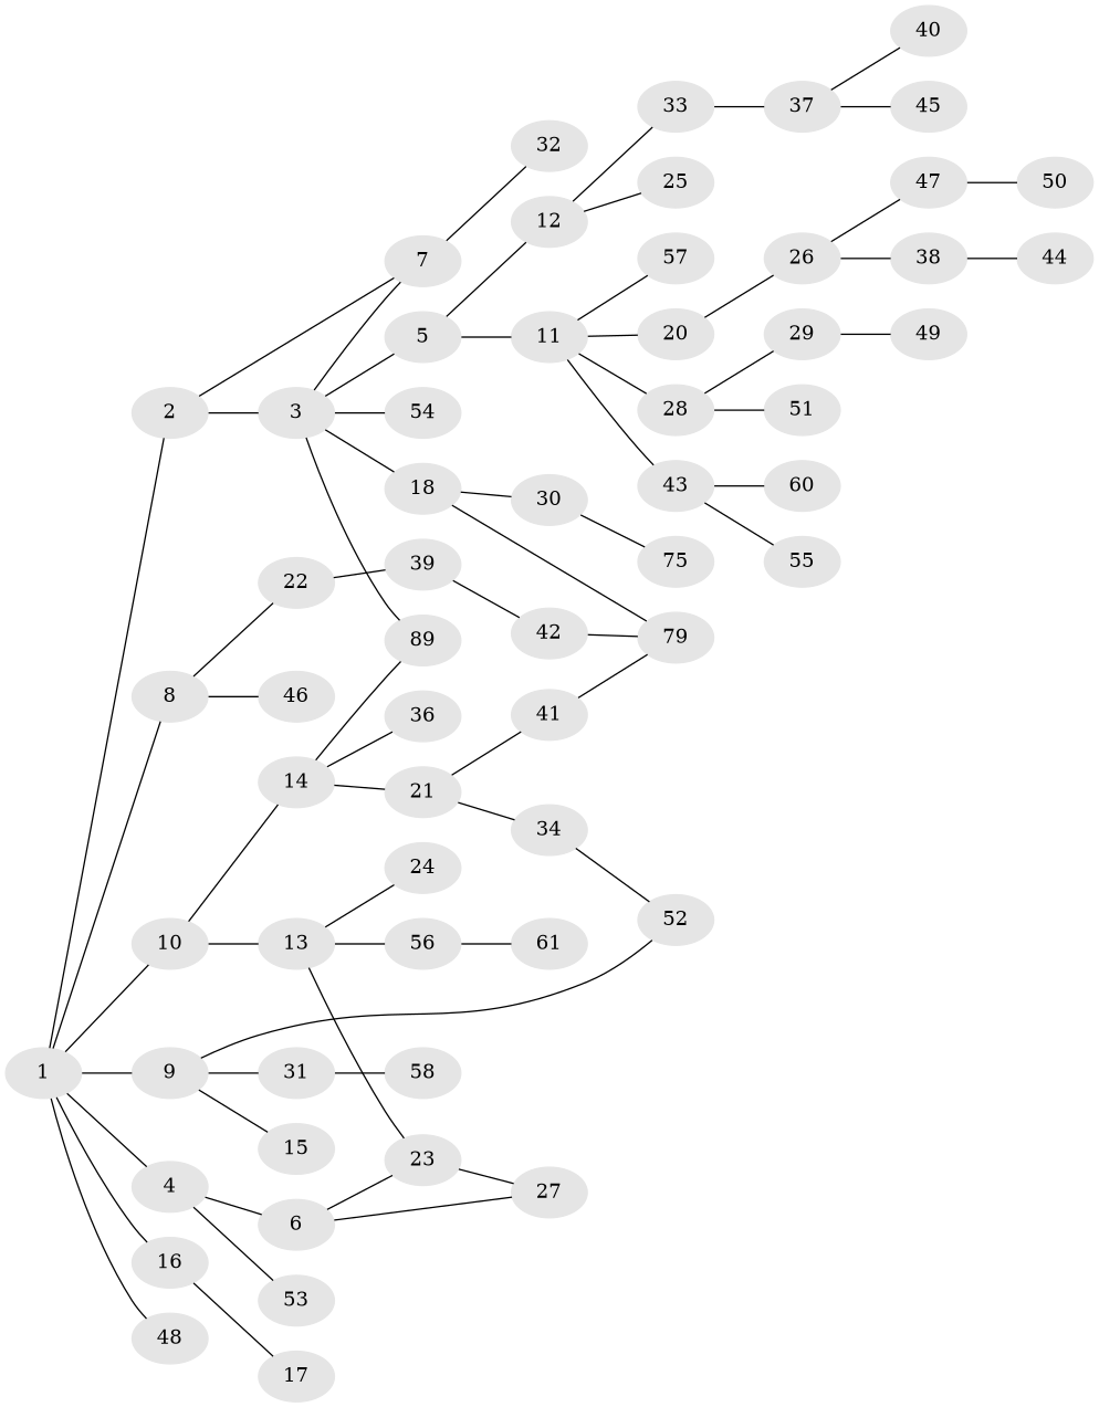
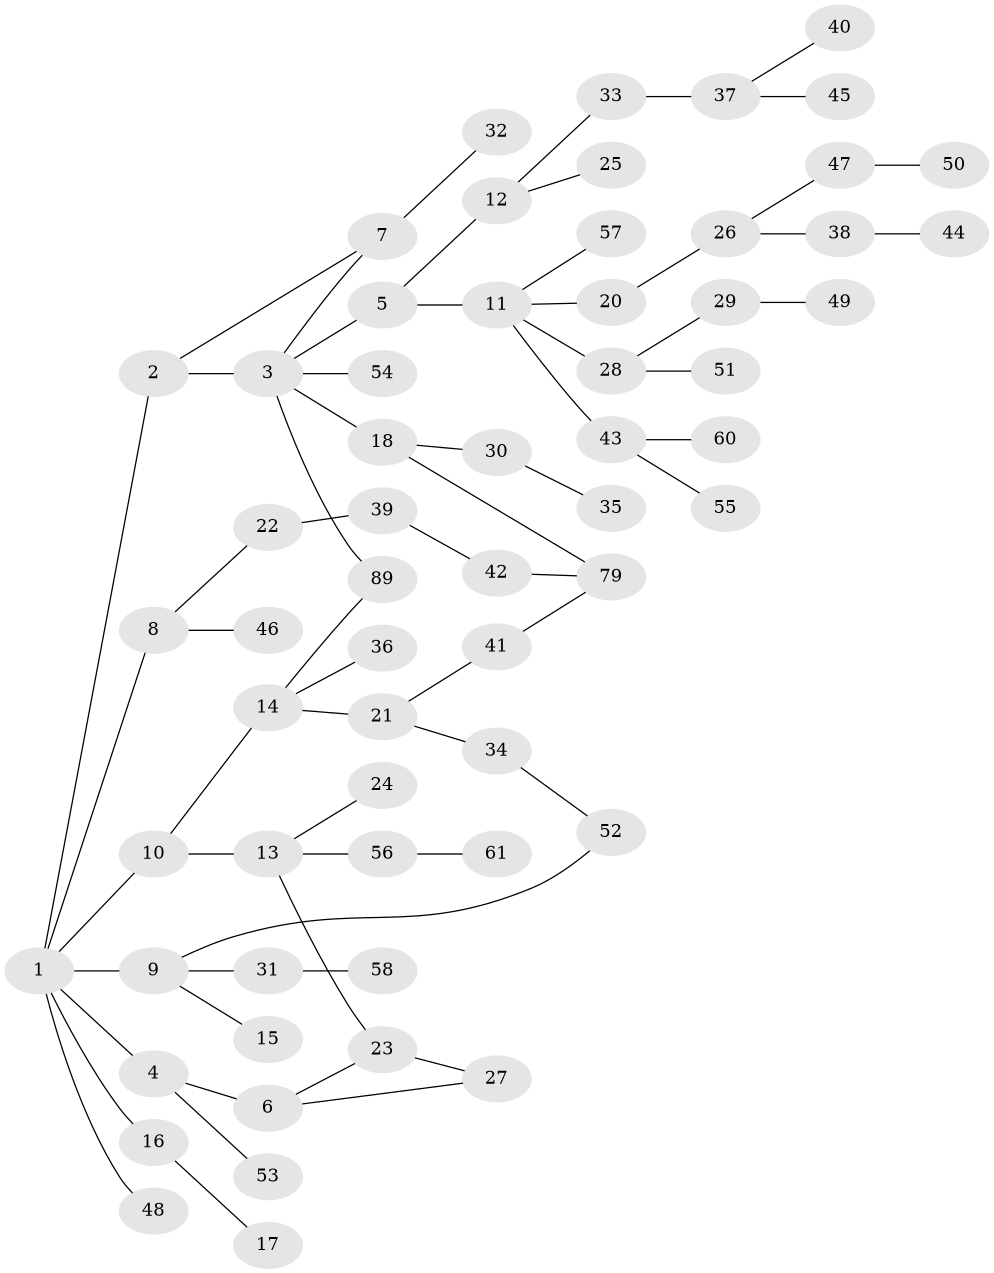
  graph {
    rankdir=LR
    node [color=gray90 style=filled]
    1
    2
    4
    8
    9
    10
    16
    48
    3
    7
    6
    53
    22
    46
    15
    31
    52
    13
    14
    17
    5
    18
    n23 [label=89]
    54
    32
    11
    12
    30
    n29 [label=79]
    23
    27
    20
    28
    43
    57
    25
    33
    39
    58
    24
    56
    21
    36
    26
    29
    51
    55
    60
    37
    61
    34
    41
-   35 [label=75]
+   35
    38
    47
    42
    44
    50
    49
    40
    45
    1 -- 2
    1 -- 4
    1 -- 8
    1 -- 9
    1 -- 10
    1 -- 16
    1 -- 48
    2 -- 3
    2 -- 7
    4 -- 6
    4 -- 53
    8 -- 22
    8 -- 46
    9 -- 15
    9 -- 31
    9 -- 52
    10 -- 13
    10 -- 14
    16 -- 17
    3 -- 7
    3 -- 5
    3 -- 18
    3 -- n23
    3 -- 54
    7 -- 32
    6 -- 23
    6 -- 27
    22 -- 39
    31 -- 58
    13 -- 23
    13 -- 24
    13 -- 56
    14 -- n23
    14 -- 21
    14 -- 36
    5 -- 11
    5 -- 12
    18 -- 30
    18 -- n29
    11 -- 20
    11 -- 28
    11 -- 43
    11 -- 57
    12 -- 25
    12 -- 33
    30 -- 35
    23 -- 27
    20 -- 26
    28 -- 29
    28 -- 51
    43 -- 55
    43 -- 60
    33 -- 37
    39 -- 42
    56 -- 61
    21 -- 34
    21 -- 41
    26 -- 38
    26 -- 47
    29 -- 49
    37 -- 40
    37 -- 45
    34 -- 52
    41 -- n29
    38 -- 44
    47 -- 50
    42 -- n29
  }
